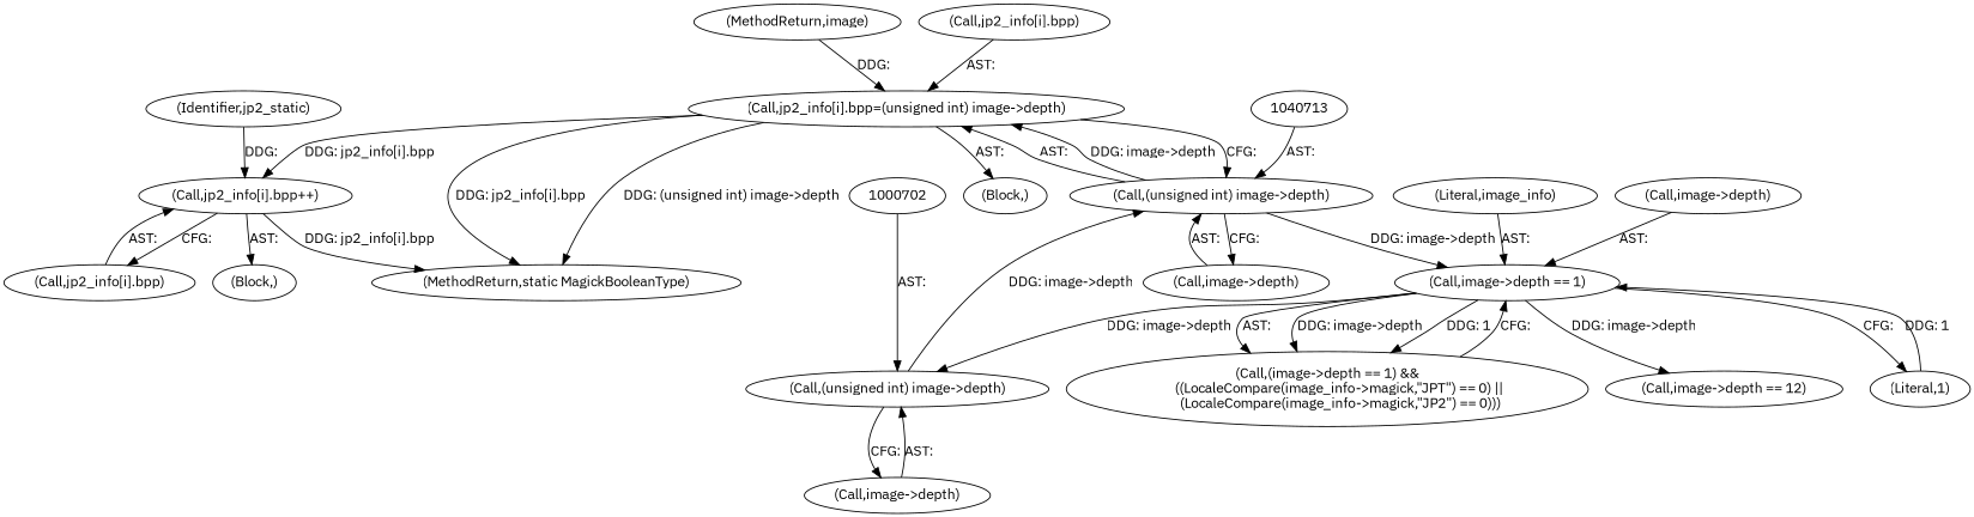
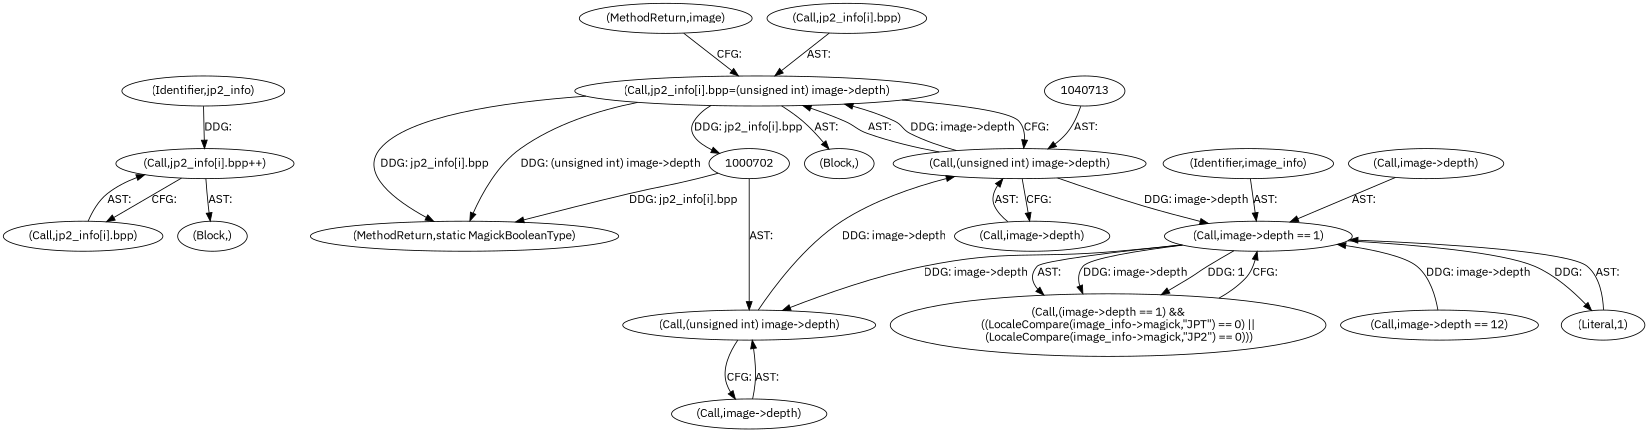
  digraph {
    fontname="IBM Plex Sans"
    node [fontname="IBM Plex Sans"]
    edge [fontname="IBM Plex Sans"]
    n1 [label="(Call,jp2_info[i].bpp++)"]
    n2 [label="(Call,jp2_info[i].bpp)"]
    n3 [label="(MethodReturn,static MagickBooleanType)"]
    n4 [label="(Block,)"]
    n5 [label="(Call,jp2_info[i].bpp=(unsigned int) image->depth)"]
    n6 [label="(Call,(unsigned int) image->depth)"]
    n7 [label="(Block,)"]
    n8 [label="(Call,image->depth == 1)"]
    n9 [label="(Call,image->depth)"]
    n10 [label="(Call,(unsigned int) image->depth)"]
    n11 [label="(Call,(image->depth == 1) &&\n        ((LocaleCompare(image_info->magick,\"JPT\") == 0) ||\n         (LocaleCompare(image_info->magick,\"JP2\") == 0)))"]
    n12 [label="(Call,image->depth == 12)"]
    n13 [label="(Literal,1)"]
    n14 [label="(Call,image->depth)"]
    n15 [label="(MethodReturn,image)"]
-   n16 [label="(Identifier,jp2_static)"]
+   n16 [label="(Identifier,jp2_info)"]
    n17 [label="(Call,jp2_info[i].bpp)"]
-   n18 [label="(Literal,image_info)"]
+   n18 [label="(Identifier,image_info)"]
    n19 [label="(Call,image->depth)"]
    n20 [label=1040713]
    1000702
    n1 -> n2 [label="CFG: "]
-   n1 -> n3 [label="DDG: jp2_info[i].bpp"]
+   1000702 -> n3 [label="DDG: jp2_info[i].bpp"]
    n1 -> n4 [label="AST: "]
    n2 -> n1 [label="AST: "]
-   n5 -> n1 [label="DDG: jp2_info[i].bpp"]
+   n5 -> 1000702 [label="DDG: jp2_info[i].bpp"]
    n5 -> n3 [label="DDG: (unsigned int) image->depth"]
    n5 -> n3 [label="DDG: jp2_info[i].bpp"]
    n5 -> n6 [label="CFG: "]
    n5 -> n7 [label="AST: "]
    n6 -> n5 [label="AST: "]
    n6 -> n5 [label="DDG: image->depth"]
    n6 -> n8 [label="DDG: image->depth"]
    n6 -> n9 [label="CFG: "]
    n8 -> n10 [label="DDG: image->depth"]
    n8 -> n11 [label="AST: "]
    n8 -> n11 [label="DDG: image->depth"]
    n8 -> n11 [label="DDG: 1"]
-   n8 -> n12 [label="DDG: image->depth"]
-   n8 -> n13 [label="CFG: "]
+   n12 -> n8 [label="DDG: image->depth"]
+   n8 -> n13 [label="DDG: "]
    n9 -> n6 [label="AST: "]
    n10 -> n6 [label="DDG: image->depth"]
    n10 -> n14 [label="CFG: "]
    n11 -> n8 [label="CFG: "]
-   n13 -> n8 [label="DDG: 1"]
+   n13 -> n8 [label="AST: "]
    n14 -> n10 [label="AST: "]
-   n15 -> n5 [label="DDG: "]
+   n15 -> n5 [label="CFG: "]
    n16 -> n1 [label="DDG: "]
    n17 -> n5 [label="AST: "]
    n18 -> n8 [label="AST: "]
    n19 -> n8 [label="AST: "]
    n20 -> n6 [label="AST: "]
    1000702 -> n10 [label="AST: "]
  }
